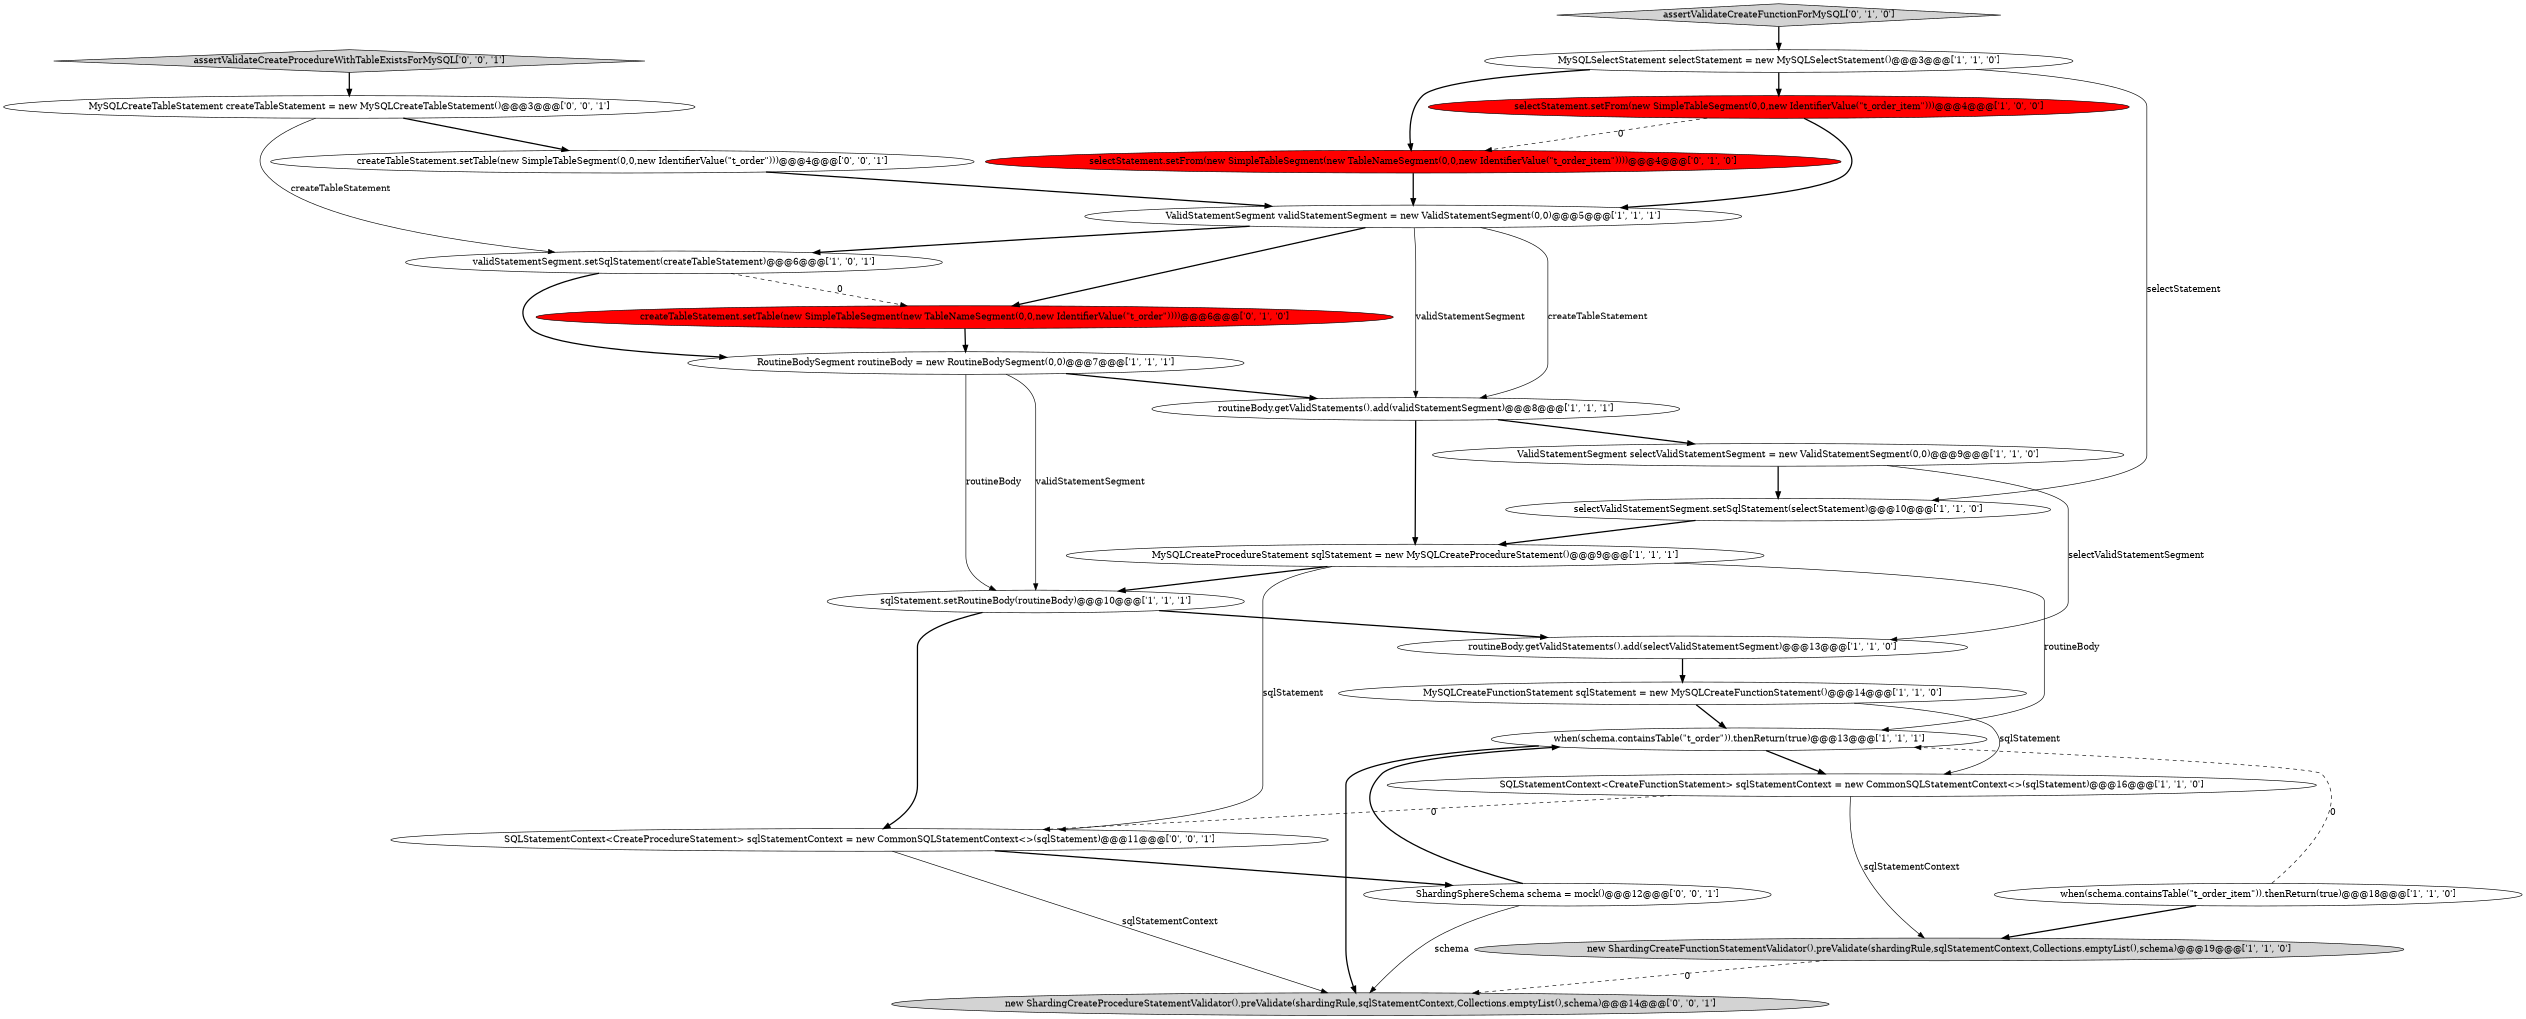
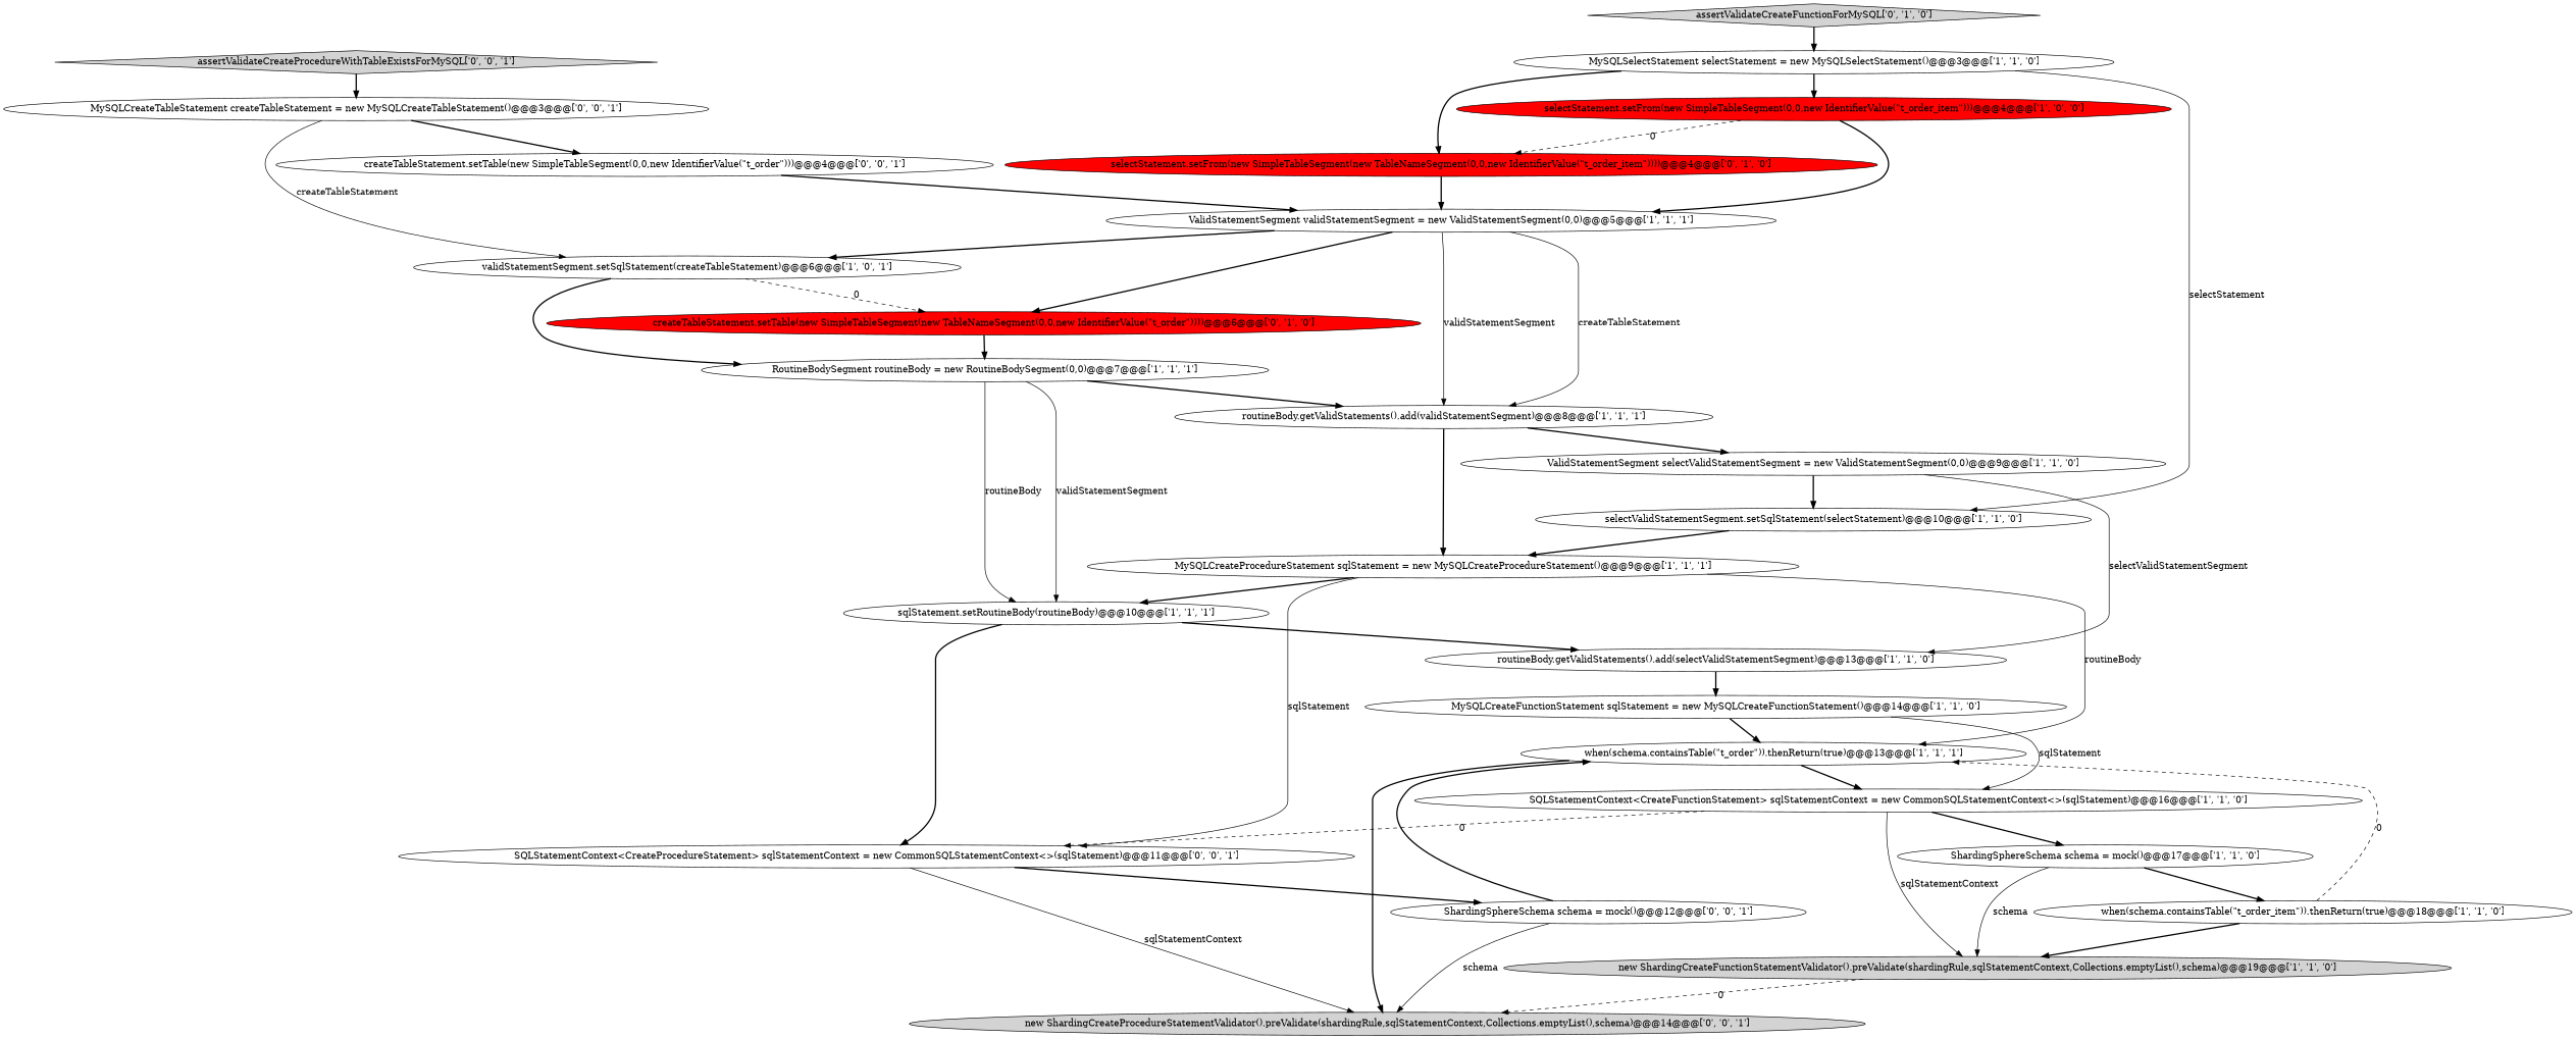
  digraph {
    node [fillcolor=white shape=ellipse style=filled]
    edge [style=bold]
    n1 [label="ValidStatementSegment validStatementSegment = new ValidStatementSegment(0,0)@@@5@@@['1', '1', '1']"]
    n2 [label="routineBody.getValidStatements().add(validStatementSegment)@@@8@@@['1', '1', '1']"]
    n3 [label="validStatementSegment.setSqlStatement(createTableStatement)@@@6@@@['1', '0', '1']"]
    n4 [fillcolor=red label="createTableStatement.setTable(new SimpleTableSegment(new TableNameSegment(0,0,new IdentifierValue(\"t_order\"))))@@@6@@@['0', '1', '0']"]
    n5 [label="MySQLCreateProcedureStatement sqlStatement = new MySQLCreateProcedureStatement()@@@9@@@['1', '1', '1']"]
    n6 [label="ValidStatementSegment selectValidStatementSegment = new ValidStatementSegment(0,0)@@@9@@@['1', '1', '0']"]
    n7 [label="RoutineBodySegment routineBody = new RoutineBodySegment(0,0)@@@7@@@['1', '1', '1']"]
    n8 [label="MySQLCreateFunctionStatement sqlStatement = new MySQLCreateFunctionStatement()@@@14@@@['1', '1', '0']"]
    n9 [label="when(schema.containsTable(\"t_order\")).thenReturn(true)@@@13@@@['1', '1', '1']"]
    n10 [label="SQLStatementContext<CreateFunctionStatement> sqlStatementContext = new CommonSQLStatementContext<>(sqlStatement)@@@16@@@['1', '1', '0']"]
    n11 [fillcolor=lightgray label="new ShardingCreateProcedureStatementValidator().preValidate(shardingRule,sqlStatementContext,Collections.emptyList(),schema)@@@14@@@['0', '0', '1']"]
    n12 [label="SQLStatementContext<CreateProcedureStatement> sqlStatementContext = new CommonSQLStatementContext<>(sqlStatement)@@@11@@@['0', '0', '1']"]
    n13 [fillcolor=lightgray label="new ShardingCreateFunctionStatementValidator().preValidate(shardingRule,sqlStatementContext,Collections.emptyList(),schema)@@@19@@@['1', '1', '0']"]
+   n14 [label="ShardingSphereSchema schema = mock()@@@17@@@['1', '1', '0']"]
    n15 [fillcolor=lightgray label="assertValidateCreateFunctionForMySQL['0', '1', '0']" shape=diamond]
    n16 [label="MySQLSelectStatement selectStatement = new MySQLSelectStatement()@@@3@@@['1', '1', '0']"]
    n17 [fillcolor=red label="selectStatement.setFrom(new SimpleTableSegment(0,0,new IdentifierValue(\"t_order_item\")))@@@4@@@['1', '0', '0']"]
    n18 [fillcolor=red label="selectStatement.setFrom(new SimpleTableSegment(new TableNameSegment(0,0,new IdentifierValue(\"t_order_item\"))))@@@4@@@['0', '1', '0']"]
    n19 [label="selectValidStatementSegment.setSqlStatement(selectStatement)@@@10@@@['1', '1', '0']"]
    n20 [label="sqlStatement.setRoutineBody(routineBody)@@@10@@@['1', '1', '1']"]
    n21 [label="routineBody.getValidStatements().add(selectValidStatementSegment)@@@13@@@['1', '1', '0']"]
    n22 [label="ShardingSphereSchema schema = mock()@@@12@@@['0', '0', '1']"]
    n23 [label="when(schema.containsTable(\"t_order_item\")).thenReturn(true)@@@18@@@['1', '1', '0']"]
    n24 [label="createTableStatement.setTable(new SimpleTableSegment(0,0,new IdentifierValue(\"t_order\")))@@@4@@@['0', '0', '1']"]
    n25 [label="MySQLCreateTableStatement createTableStatement = new MySQLCreateTableStatement()@@@3@@@['0', '0', '1']"]
    n26 [fillcolor=lightgray label="assertValidateCreateProcedureWithTableExistsForMySQL['0', '0', '1']" shape=diamond]
    n1 -> n2 [label=createTableStatement style=solid]
    n1 -> n2 [label=validStatementSegment style=solid]
    n1 -> n3
    n1 -> n4
    n2 -> n5
    n2 -> n6
    n3 -> n4 [label=0 style=dashed]
    n3 -> n7
    n4 -> n7
    n5 -> n9 [label=routineBody style=solid]
    n5 -> n12 [label=sqlStatement style=solid]
    n5 -> n20
    n6 -> n19
    n6 -> n21 [label=selectValidStatementSegment style=solid]
    n7 -> n2
    n7 -> n20 [label=routineBody style=solid]
    n7 -> n20 [label=validStatementSegment style=solid]
    n8 -> n9
    n8 -> n10 [label=sqlStatement style=solid]
    n9 -> n10
    n9 -> n11
    n10 -> n12 [label=0 style=dashed]
    n10 -> n13 [label=sqlStatementContext style=solid]
+   n10 -> n14
    n12 -> n11 [label=sqlStatementContext style=solid]
    n12 -> n22
    n13 -> n11 [label=0 style=dashed]
+   n14 -> n13 [label=schema style=solid]
+   n14 -> n23
    n15 -> n16
    n16 -> n17
    n16 -> n18
    n16 -> n19 [label=selectStatement style=solid]
    n17 -> n1
    n17 -> n18 [label=0 style=dashed]
    n18 -> n1
    n19 -> n5
    n20 -> n12
    n20 -> n21
    n21 -> n8
    n22 -> n9
    n22 -> n11 [label=schema style=solid]
    n23 -> n9 [label=0 style=dashed]
    n23 -> n13
    n24 -> n1
    n25 -> n3 [label=createTableStatement style=solid]
    n25 -> n24
    n26 -> n25
  }
